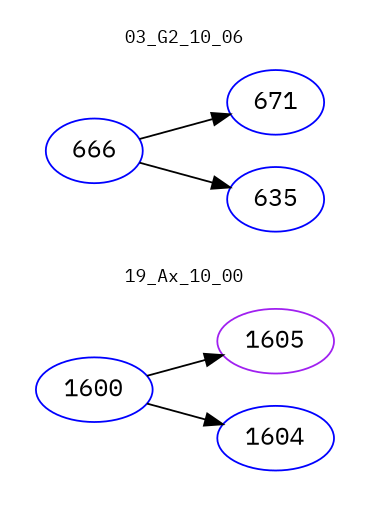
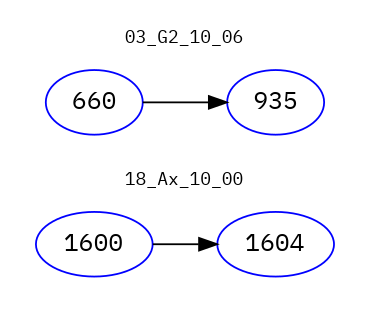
  digraph {
    fontname="IBM Plex Mono"
    rankdir=LR
    node [color=blue fontname="IBM Plex Mono"]
    edge [color=black fontname="IBM Plex Mono"]
    n1 [label=1600]
    n2 [label=1604]
-   n3 [color=purple label=1605]
-   n4 [label=666]
-   n5 [label=635]
-   n6 [label=671]
+   n4 [label=660]
+   n5 [label=935]
    subgraph cluster_1 {
      color=white
      fontsize=10
-     label="19_Ax_10_00"
+     label="18_Ax_10_00"
      n1
      n2
-     n3
    }
    subgraph cluster_2 {
      color=white
      fontsize=10
      label="03_G2_10_06"
      n4
      n5
-     n6
    }
    n1 -> n2
-   n1 -> n3
    n4 -> n5
-   n4 -> n6
  }
